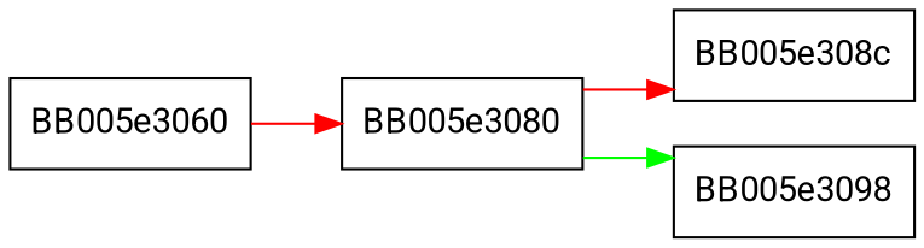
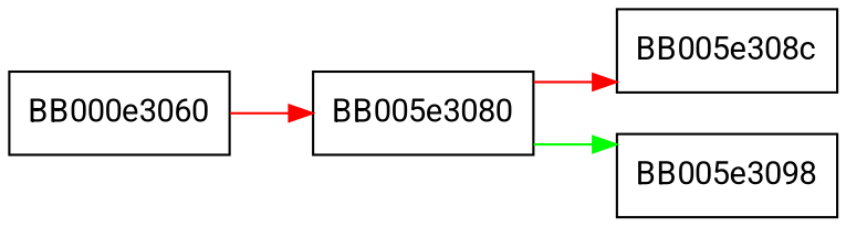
  digraph {
    fontname=Roboto
    rankdir=LR
    splines=ortho
    node [fontname=Roboto shape=box]
    edge [color=red fontname=Roboto]
-   BB005e3060
+   BB005e3060 [label=BB000e3060]
    BB005e3080
    BB005e308c
    BB005e3098
    BB005e3060 -> BB005e3080
    BB005e3080 -> BB005e308c
    BB005e3080 -> BB005e3098 [color=green]
  }
